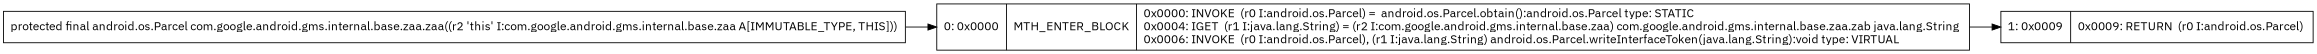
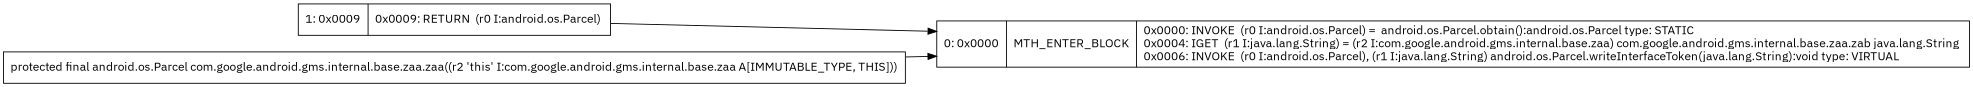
  digraph {
    rankdir=LR
    fontname="IBM Plex Sans"
    node [shape=record fontname="IBM Plex Sans"]
    edge [fontname="IBM Plex Sans"]
    n1 [label="{0\:\ 0x0000|MTH_ENTER_BLOCK\l|0x0000: INVOKE  (r0 I:android.os.Parcel) =  android.os.Parcel.obtain():android.os.Parcel type: STATIC \l0x0004: IGET  (r1 I:java.lang.String) = (r2 I:com.google.android.gms.internal.base.zaa) com.google.android.gms.internal.base.zaa.zab java.lang.String \l0x0006: INVOKE  (r0 I:android.os.Parcel), (r1 I:java.lang.String) android.os.Parcel.writeInterfaceToken(java.lang.String):void type: VIRTUAL \l}"]
    n2 [label="{1\:\ 0x0009|0x0009: RETURN  (r0 I:android.os.Parcel) \l}"]
    n3 [label="{protected final android.os.Parcel com.google.android.gms.internal.base.zaa.zaa((r2 'this' I:com.google.android.gms.internal.base.zaa A[IMMUTABLE_TYPE, THIS])) }"]
-   n1 -> n2
+   n2 -> n1
    n3 -> n1
  }
